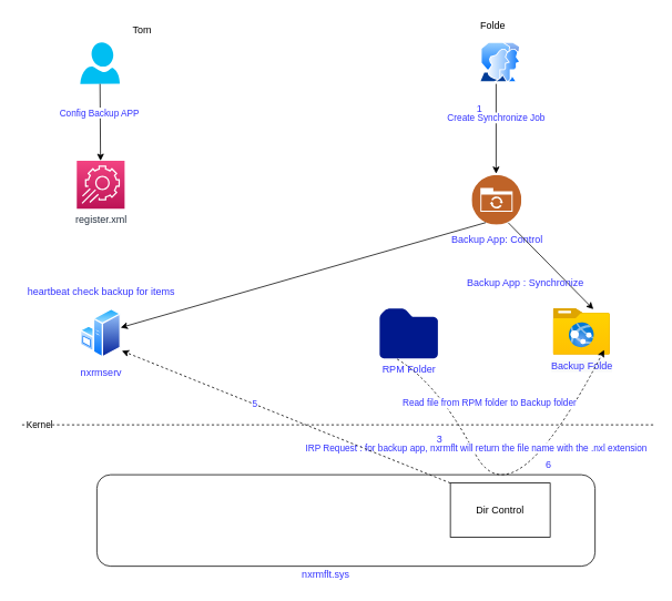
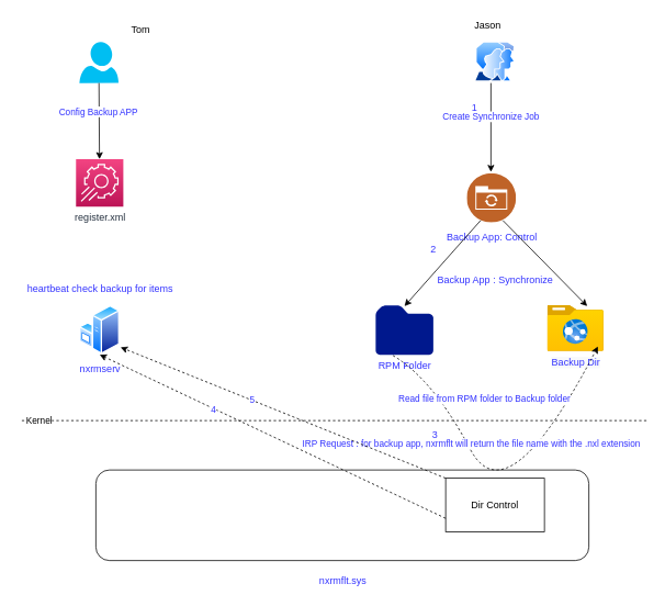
  <mxCell id="0" />
  <mxCell id="1" parent="0" />
  <mxCell id="2" value="" style="verticalLabelPosition=bottom;html=1;verticalAlign=top;align=center;strokeColor=none;fillColor=#00BEF2;shape=mxgraph.azure.user;" parent="1" vertex="1"><mxGeometry x="96" y="50" width="47.5" height="50" as="geometry" /></mxCell>
  <mxCell id="3" value="" style="aspect=fixed;perimeter=ellipsePerimeter;html=1;align=center;shadow=0;dashed=0;spacingTop=3;image;image=img/lib/active_directory/user_accounts.svg;" parent="1" vertex="1"><mxGeometry x="576" y="50" width="50" height="48.5" as="geometry" /></mxCell>
  <mxCell id="4" value="register.xml" style="points=[[0,0,0],[0.25,0,0],[0.5,0,0],[0.75,0,0],[1,0,0],[0,1,0],[0.25,1,0],[0.5,1,0],[0.75,1,0],[1,1,0],[0,0.25,0],[0,0.5,0],[0,0.75,0],[1,0.25,0],[1,0.5,0],[1,0.75,0]];points=[[0,0,0],[0.25,0,0],[0.5,0,0],[0.75,0,0],[1,0,0],[0,1,0],[0.25,1,0],[0.5,1,0],[0.75,1,0],[1,1,0],[0,0.25,0],[0,0.5,0],[0,0.75,0],[1,0.25,0],[1,0.5,0],[1,0.75,0]];outlineConnect=0;fontColor=#232F3E;gradientColor=#F34482;gradientDirection=north;fillColor=#BC1356;strokeColor=#ffffff;dashed=0;verticalLabelPosition=bottom;verticalAlign=top;align=center;html=1;fontSize=12;fontStyle=0;aspect=fixed;shape=mxgraph.aws4.resourceIcon;resIcon=mxgraph.aws4.app_config;" parent="1" vertex="1"><mxGeometry x="91.85" y="192.5" width="57.5" height="57.5" as="geometry" /></mxCell>
  <mxCell id="5" value="&lt;font color=&quot;#3333ff&quot;&gt;Backup App: Control&lt;/font&gt;" style="aspect=fixed;perimeter=ellipsePerimeter;html=1;align=center;shadow=0;dashed=0;fontColor=#4277BB;labelBackgroundColor=#ffffff;fontSize=12;spacingTop=3;image;image=img/lib/ibm/social/file_sync.svg;" parent="1" vertex="1"><mxGeometry x="567" y="210" width="60" height="60" as="geometry" /></mxCell>
  <mxCell id="6" value="&lt;font color=&quot;#3333ff&quot;&gt;RPM Folder&lt;/font&gt;" style="aspect=fixed;pointerEvents=1;shadow=0;dashed=0;html=1;strokeColor=none;labelPosition=center;verticalLabelPosition=bottom;verticalAlign=top;align=center;fillColor=#00188D;shape=mxgraph.mscae.enterprise.folder" parent="1" vertex="1"><mxGeometry x="456" y="370" width="70" height="60.2" as="geometry" /></mxCell>
  <mxCell id="7" value="&lt;font color=&quot;#3333ff&quot;&gt;nxrmserv&lt;/font&gt;" style="aspect=fixed;perimeter=ellipsePerimeter;html=1;align=center;shadow=0;dashed=0;spacingTop=3;image;image=img/lib/active_directory/windows_server.svg;" parent="1" vertex="1"><mxGeometry x="96" y="370" width="49.2" height="60" as="geometry" /></mxCell>
  <mxCell id="8" value="" style="endArrow=none;dashed=1;html=1;" parent="1" edge="1"><mxGeometry width="50" height="50" relative="1" as="geometry"><mxPoint x="26" y="510" as="sourcePoint" /><mxPoint x="786" y="510" as="targetPoint" /></mxGeometry></mxCell>
  <mxCell id="9" value="Kernel" style="edgeLabel;html=1;align=center;verticalAlign=middle;resizable=0;points=[];" parent="8" vertex="1" connectable="0"><mxGeometry x="-0.947" y="1" relative="1" as="geometry"><mxPoint as="offset" /></mxGeometry></mxCell>
  <mxCell id="10" value="" style="rounded=1;whiteSpace=wrap;html=1;" parent="1" vertex="1"><mxGeometry x="116" y="570" width="599" height="110" as="geometry" /></mxCell>
  <mxCell id="11" value="" style="endArrow=classic;html=1;exitX=0.5;exitY=1;exitDx=0;exitDy=0;exitPerimeter=0;" parent="1" source="2" target="4" edge="1"><mxGeometry width="50" height="50" relative="1" as="geometry"><mxPoint x="376" y="440" as="sourcePoint" /><mxPoint x="426" y="390" as="targetPoint" /></mxGeometry></mxCell>
  <mxCell id="12" value="&lt;font color=&quot;#3333ff&quot;&gt;Config Backup APP&lt;/font&gt;" style="edgeLabel;html=1;align=center;verticalAlign=middle;resizable=0;points=[];" parent="11" vertex="1" connectable="0"><mxGeometry x="-0.255" y="-1" relative="1" as="geometry"><mxPoint as="offset" /></mxGeometry></mxCell>
  <mxCell id="13" value="" style="endArrow=classic;html=1;" parent="1" edge="1"><mxGeometry width="50" height="50" relative="1" as="geometry"><mxPoint x="596" y="100" as="sourcePoint" /><mxPoint x="596" y="208" as="targetPoint" /></mxGeometry></mxCell>
  <mxCell id="14" value="&lt;font color=&quot;#3333ff&quot;&gt;Create Synchronize Job&lt;/font&gt;" style="edgeLabel;html=1;align=center;verticalAlign=middle;resizable=0;points=[];" parent="13" vertex="1" connectable="0"><mxGeometry x="-0.259" y="-1" relative="1" as="geometry"><mxPoint as="offset" /></mxGeometry></mxCell>
- <mxCell id="15" value="" style="endArrow=classic;html=1;exitX=0.25;exitY=1;exitDx=0;exitDy=0;" parent="1" source="5" target="7" edge="1"><mxGeometry width="50" height="50" relative="1" as="geometry"><mxPoint x="376" y="340" as="sourcePoint" /><mxPoint x="426" y="290" as="targetPoint" /></mxGeometry></mxCell>
+ <mxCell id="15" value="" style="endArrow=classic;html=1;exitX=0.25;exitY=1;exitDx=0;exitDy=0;entryX=0.5;entryY=0.017;entryDx=0;entryDy=0;entryPerimeter=0;" parent="1" source="5" target="6" edge="1"><mxGeometry width="50" height="50" relative="1" as="geometry"><mxPoint x="376" y="340" as="sourcePoint" /><mxPoint x="426" y="290" as="targetPoint" /></mxGeometry></mxCell>
  <mxCell id="16" value="" style="shape=image;html=1;verticalAlign=top;verticalLabelPosition=bottom;labelBackgroundColor=#ffffff;imageAspect=0;aspect=fixed;image=https://cdn3.iconfinder.com/data/icons/interface-8/128/InterfaceExpendet-01-128.png" parent="1" vertex="1"><mxGeometry x="65.6" y="250" width="110" height="110" as="geometry" /></mxCell>
  <mxCell id="17" value="&lt;font color=&quot;#3333ff&quot;&gt;heartbeat check backup for items&lt;/font&gt;" style="text;html=1;align=center;verticalAlign=middle;resizable=0;points=[];autosize=1;" parent="1" vertex="1"><mxGeometry x="20.6" y="340" width="200" height="20" as="geometry" /></mxCell>
  <mxCell id="18" value="Tom" style="text;html=1;align=center;verticalAlign=middle;resizable=0;points=[];autosize=1;" parent="1" vertex="1"><mxGeometry x="149.75" y="25" width="40" height="20" as="geometry" /></mxCell>
- <mxCell id="19" value="Folde" style="text;html=1;align=center;verticalAlign=middle;resizable=0;points=[];autosize=1;" parent="1" vertex="1"><mxGeometry x="567" y="20" width="50" height="20" as="geometry" /></mxCell>
+ <mxCell id="19" value="Jason" style="text;html=1;align=center;verticalAlign=middle;resizable=0;points=[];autosize=1;" parent="1" vertex="1"><mxGeometry x="567" y="20" width="50" height="20" as="geometry" /></mxCell>
  <mxCell id="20" value="" style="endArrow=classic;html=1;exitX=0.75;exitY=1;exitDx=0;exitDy=0;entryX=0.826;entryY=0.018;entryDx=0;entryDy=0;entryPerimeter=0;" parent="1" source="5" edge="1"><mxGeometry width="50" height="50" relative="1" as="geometry"><mxPoint x="376" y="340" as="sourcePoint" /><mxPoint x="712.994" y="371.008" as="targetPoint" /></mxGeometry></mxCell>
- <mxCell id="21" value="&lt;font color=&quot;#3333ff&quot;&gt;Backup App : Synchronize&lt;/font&gt;" style="text;html=1;align=center;verticalAlign=middle;resizable=0;points=[];autosize=1;" parent="1" vertex="1"><mxGeometry x="556" y="330" width="150" height="20" as="geometry" /></mxCell>
- <mxCell id="22" value="&lt;span style=&quot;color: rgb(51 , 51 , 255) ; background-color: rgb(248 , 249 , 250)&quot;&gt;Backup Folde&lt;/span&gt;" style="aspect=fixed;html=1;points=[];align=center;image;fontSize=12;image=img/lib/azure2/general/Folder_Website.svg;" parent="1" vertex="1"><mxGeometry x="665" y="370" width="68" height="56.0" as="geometry" /></mxCell>
+ <mxCell id="21" value="&lt;font color=&quot;#3333ff&quot;&gt;Backup App : Synchronize&lt;/font&gt;" style="text;html=1;align=center;verticalAlign=middle;resizable=0;points=[];autosize=1;" parent="1" vertex="1"><mxGeometry x="526" y="330" width="150" height="20" as="geometry" /></mxCell>
+ <mxCell id="22" value="&lt;span style=&quot;color: rgb(51 , 51 , 255) ; background-color: rgb(248 , 249 , 250)&quot;&gt;Backup Dir&lt;/span&gt;" style="aspect=fixed;html=1;points=[];align=center;image;fontSize=12;image=img/lib/azure2/general/Folder_Website.svg;" parent="1" vertex="1"><mxGeometry x="665" y="370" width="68" height="56.0" as="geometry" /></mxCell>
  <mxCell id="23" value="" style="curved=1;endArrow=classic;html=1;exitX=0.3;exitY=1.013;exitDx=0;exitDy=0;exitPerimeter=0;dashed=1;startArrow=none;startFill=0;endFill=1;" parent="1" edge="1"><mxGeometry width="50" height="50" relative="1" as="geometry"><mxPoint x="477" y="430.983" as="sourcePoint" /><mxPoint x="726" y="420" as="targetPoint" /><Array as="points"><mxPoint x="526" y="460" /><mxPoint x="616" y="630" /></Array></mxGeometry></mxCell>
  <mxCell id="24" value="&lt;font color=&quot;#3333ff&quot;&gt;IRP Request : for backup app, nxrmflt will return the file name with the .nxl extension&lt;/font&gt;" style="edgeLabel;html=1;align=center;verticalAlign=middle;resizable=0;points=[];" parent="23" vertex="1" connectable="0"><mxGeometry x="-0.403" y="-2" relative="1" as="geometry"><mxPoint x="6.31" y="-1.69" as="offset" /></mxGeometry></mxCell>
  <mxCell id="25" value="&lt;font color=&quot;#3333ff&quot;&gt;Read file from RPM folder to Backup folder&lt;/font&gt;" style="edgeLabel;html=1;align=center;verticalAlign=middle;resizable=0;points=[];" parent="23" vertex="1" connectable="0"><mxGeometry x="-0.701" y="-7" relative="1" as="geometry"><mxPoint x="60.55" y="6.07" as="offset" /></mxGeometry></mxCell>
  <mxCell id="26" value="Dir Control" style="rounded=0;whiteSpace=wrap;html=1;" parent="1" vertex="1"><mxGeometry x="541" y="580" width="120" height="65" as="geometry" /></mxCell>
  <mxCell id="27" value="" style="endArrow=classic;html=1;exitX=0;exitY=0;exitDx=0;exitDy=0;dashed=1;" parent="1" source="26" edge="1"><mxGeometry width="50" height="50" relative="1" as="geometry"><mxPoint x="366" y="480" as="sourcePoint" /><mxPoint x="146" y="421" as="targetPoint" /></mxGeometry></mxCell>
  <mxCell id="28" value="&lt;font color=&quot;#3333ff&quot;&gt;5&lt;/font&gt;" style="edgeLabel;html=1;align=center;verticalAlign=middle;resizable=0;points=[];" parent="27" vertex="1" connectable="0"><mxGeometry x="0.192" y="-1" relative="1" as="geometry"><mxPoint as="offset" /></mxGeometry></mxCell>
  <mxCell id="29" value="&lt;font color=&quot;#3333ff&quot;&gt;1&lt;/font&gt;" style="text;html=1;align=center;verticalAlign=middle;resizable=0;points=[];autosize=1;" parent="1" vertex="1"><mxGeometry x="566" y="120" width="20" height="20" as="geometry" /></mxCell>
+ <mxCell id="30" value="&lt;font color=&quot;#3333ff&quot;&gt;2&lt;/font&gt;" style="text;html=1;align=center;verticalAlign=middle;resizable=0;points=[];autosize=1;" parent="1" vertex="1"><mxGeometry x="516" y="292" width="20" height="20" as="geometry" /></mxCell>
  <mxCell id="31" value="&lt;font color=&quot;#3333ff&quot;&gt;3&lt;/font&gt;" style="text;html=1;align=center;verticalAlign=middle;resizable=0;points=[];autosize=1;" parent="1" vertex="1"><mxGeometry x="518" y="518" width="20" height="20" as="geometry" /></mxCell>
- <mxCell id="32" value="&lt;font color=&quot;#3333ff&quot;&gt;6&lt;/font&gt;" style="text;html=1;align=center;verticalAlign=middle;resizable=0;points=[];autosize=1;" parent="1" vertex="1"><mxGeometry x="649" y="548" width="20" height="20" as="geometry" /></mxCell>
- <mxCell id="33" value="&lt;font color=&quot;#3333ff&quot;&gt;nxrmflt.sys&lt;/font&gt;" style="text;html=1;align=center;verticalAlign=middle;resizable=0;points=[];autosize=1;" parent="1" vertex="1"><mxGeometry x="356" y="680" width="70" height="20" as="geometry" /></mxCell>
+ <mxCell id="33" value="&lt;font color=&quot;#3333ff&quot;&gt;nxrmflt.sys&lt;/font&gt;" style="text;html=1;align=center;verticalAlign=middle;resizable=0;points=[];autosize=1;" parent="1" vertex="1"><mxGeometry x="381" y="695" width="70" height="20" as="geometry" /></mxCell>
+ <mxCell id="34" value="" style="endArrow=classic;html=1;exitX=0;exitY=0.75;exitDx=0;exitDy=0;entryX=0.5;entryY=1;entryDx=0;entryDy=0;dashed=1;" parent="1" source="26" target="7" edge="1"><mxGeometry width="50" height="50" relative="1" as="geometry"><mxPoint x="366" y="430" as="sourcePoint" /><mxPoint x="416" y="380" as="targetPoint" /></mxGeometry></mxCell>
+ <mxCell id="35" value="&lt;font color=&quot;#3333ff&quot;&gt;4&lt;/font&gt;" style="edgeLabel;html=1;align=center;verticalAlign=middle;resizable=0;points=[];" parent="34" vertex="1" connectable="0"><mxGeometry x="0.34" y="1" relative="1" as="geometry"><mxPoint as="offset" /></mxGeometry></mxCell>
